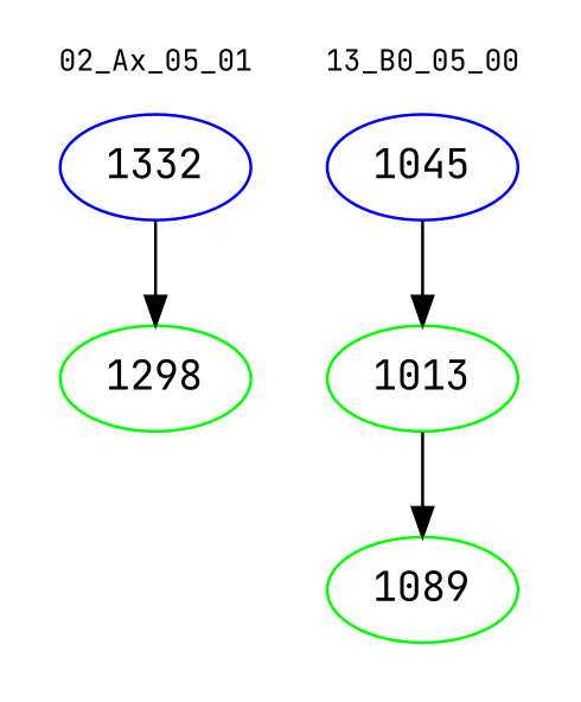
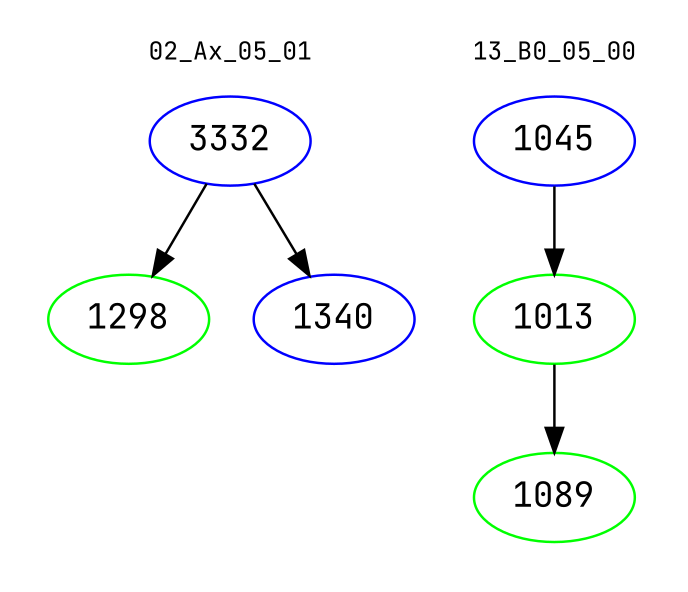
  digraph {
    fontname="JetBrains Mono"
    node [color=blue fontname="JetBrains Mono"]
    edge [color=black fontname="JetBrains Mono"]
-   n1 [label=1332]
+   n1 [label=3332]
    n2 [color=green label=1298]
+   n3 [label=1340]
    n4 [label=1045]
    n5 [color=green label=1013]
    n6 [color=green label=1089]
    subgraph cluster_1 {
      color=white
      fontsize=10
      label="02_Ax_05_01"
      n1
      n2
+     n3
    }
    subgraph cluster_2 {
      color=white
      fontsize=10
      label="13_B0_05_00"
      n4
      n5
      n6
    }
    n1 -> n2
+   n1 -> n3
    n4 -> n5
    n5 -> n6
  }
